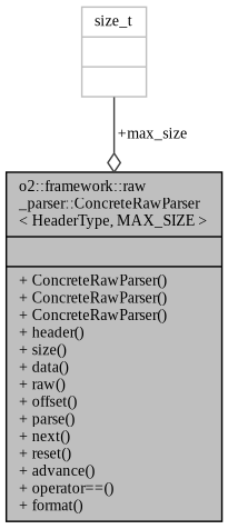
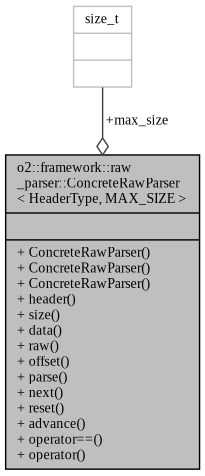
  digraph {
    fontname="Liberation Serif"
    node [fontname="Liberation Serif" fontsize=10 shape=record]
-   n1 [color=black fillcolor=grey75 fontcolor=black height=0.2 label="{o2::framework::raw\l_parser::ConcreteRawParser\l\< HeaderType, MAX_SIZE \>\n||+ ConcreteRawParser()\l+ ConcreteRawParser()\l+ ConcreteRawParser()\l+ header()\l+ size()\l+ data()\l+ raw()\l+ offset()\l+ parse()\l+ next()\l+ reset()\l+ advance()\l+ operator==()\l+ format()\l}" style=filled width=0.4]
+   n1 [color=black fillcolor=grey75 fontcolor=black height=0.2 label="{o2::framework::raw\l_parser::ConcreteRawParser\l\< HeaderType, MAX_SIZE \>\n||+ ConcreteRawParser()\l+ ConcreteRawParser()\l+ ConcreteRawParser()\l+ header()\l+ size()\l+ data()\l+ raw()\l+ offset()\l+ parse()\l+ next()\l+ reset()\l+ advance()\l+ operator==()\l+ operator()\l}" style=filled width=0.4]
    n2 [color=grey75 height=0.2 label="{size_t\n||}" width=0.4]
    n2 -> n1 [arrowhead=odiamond color=grey25 fontname="Liberation Serif" fontsize=10 label=" +max_size" labelfontname=Helvetica labelfontsize=10 style=solid]
  }
